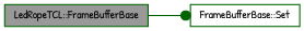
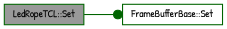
  digraph {
    rankdir=LR
    fontname="Patrick Hand"
    node [color=darkgreen fontname="Patrick Hand" fontsize=10 shape=box style=filled]
-   n1 [fillcolor=grey60 fontcolor=black height=0.2 label="LedRopeTCL::FrameBufferBase" width=0.4]
+   n1 [fillcolor=grey60 fontcolor=black height=0.2 label="LedRopeTCL::Set" width=0.4]
    n2 [fillcolor=white height=0.2 label="FrameBufferBase::Set" width=0.4]
    n1 -> n2 [color=darkgreen fontname="Patrick Hand" fontsize=10 labelfontname=Helvetica labelfontsize=10 style=solid arrowhead=dot]
  }
